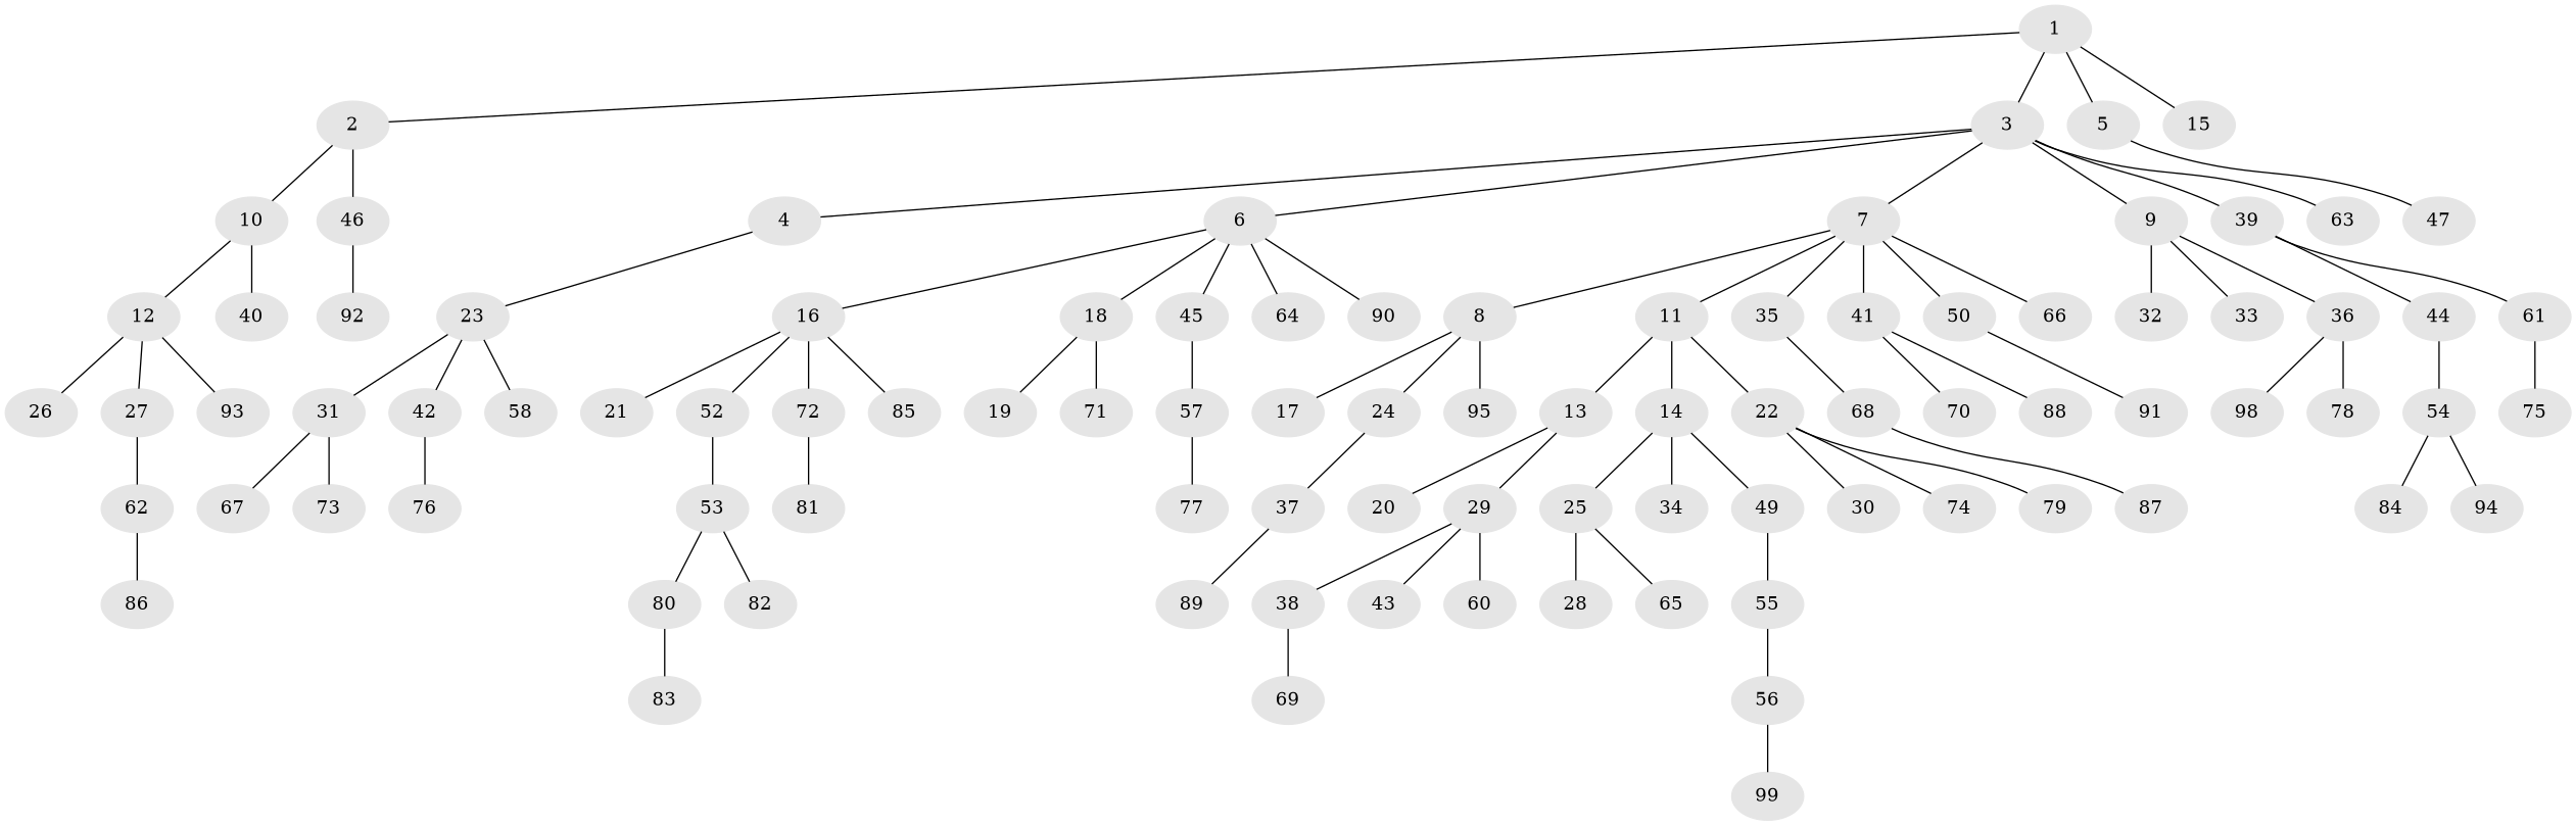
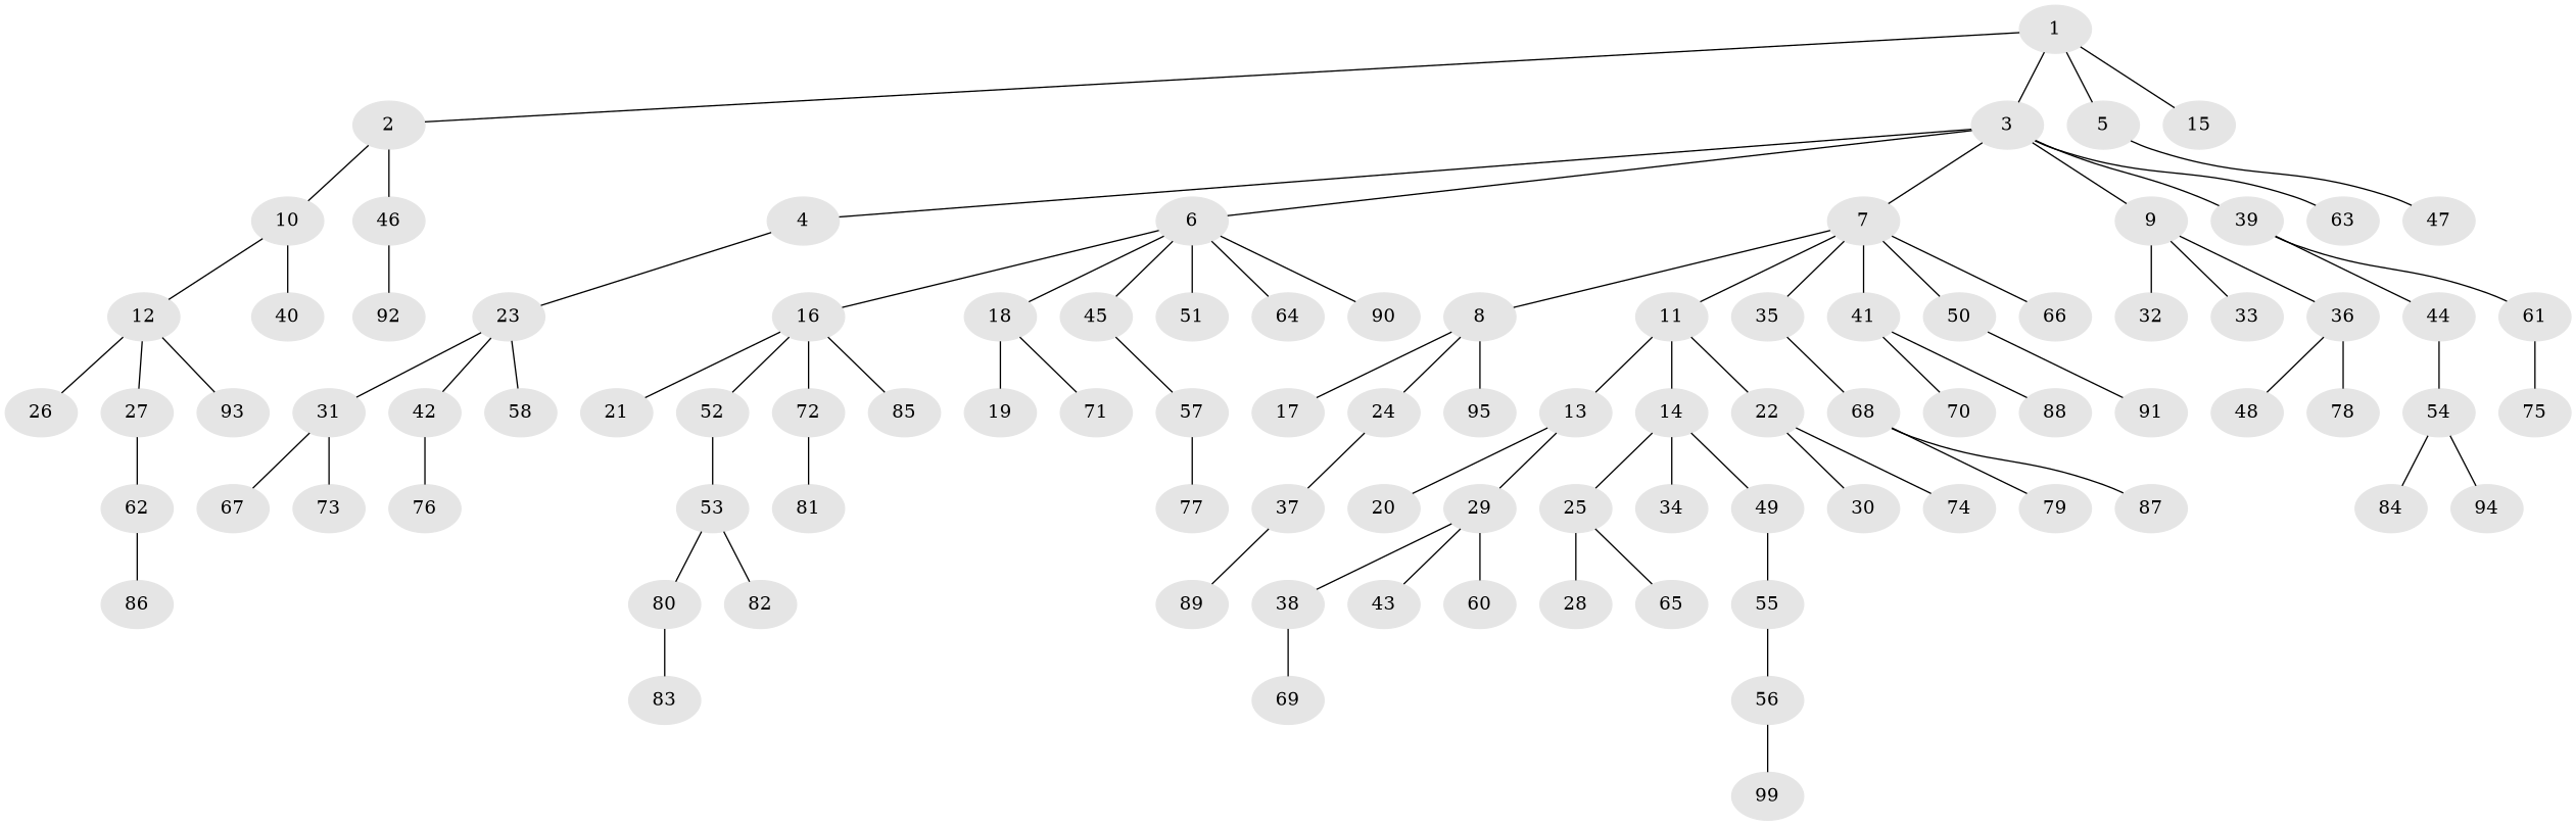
  graph {
    node [color=gray90 style=filled]
    1
    2
    3
    5
    15
    10
    46
    4
    6
    7
    9
    39
    63
    47
    12
    40
    92
    23
    16
    18
    45
+   51
    64
    90
    8
    11
    35
    41
    50
    66
    32
    33
    36
    44
    61
    31
    42
    58
    21
    52
    72
    85
    19
    71
    57
    17
    24
    95
    13
    14
    22
    68
    70
    88
    91
    37
-   48 [label=98]
+   48
    78
    26
    27
    93
    20
    29
    25
    34
    49
    30
    74
    79
    62
    38
    43
    60
    28
    65
    55
    53
    81
    67
    73
    76
    89
    86
    69
    87
    54
    75
    84
    94
    77
    56
    80
    82
    83
    n95 [label=99]
    1 -- 2
    1 -- 3
    1 -- 5
    1 -- 15
    2 -- 10
    2 -- 46
    3 -- 4
    3 -- 6
    3 -- 7
    3 -- 9
    3 -- 39
    3 -- 63
    5 -- 47
    10 -- 12
    10 -- 40
    46 -- 92
    4 -- 23
    6 -- 16
    6 -- 18
    6 -- 45
+   6 -- 51
    6 -- 64
    6 -- 90
    7 -- 8
    7 -- 11
    7 -- 35
    7 -- 41
    7 -- 50
    7 -- 66
    9 -- 32
    9 -- 33
    9 -- 36
    39 -- 44
    39 -- 61
    12 -- 26
    12 -- 27
    12 -- 93
    23 -- 31
    23 -- 42
    23 -- 58
    16 -- 21
    16 -- 52
    16 -- 72
    16 -- 85
    18 -- 19
    18 -- 71
    45 -- 57
    8 -- 17
    8 -- 24
    8 -- 95
    11 -- 13
    11 -- 14
    11 -- 22
    35 -- 68
    41 -- 70
    41 -- 88
    50 -- 91
    36 -- 48
    36 -- 78
    44 -- 54
    61 -- 75
    31 -- 67
    31 -- 73
    42 -- 76
    52 -- 53
    72 -- 81
    57 -- 77
    24 -- 37
    13 -- 20
    13 -- 29
    14 -- 25
    14 -- 34
    14 -- 49
    22 -- 30
    22 -- 74
-   22 -- 79
+   68 -- 79
    68 -- 87
    37 -- 89
    27 -- 62
    29 -- 38
    29 -- 43
    29 -- 60
    25 -- 28
    25 -- 65
    49 -- 55
    62 -- 86
    38 -- 69
    55 -- 56
    53 -- 80
    53 -- 82
    54 -- 84
    54 -- 94
    56 -- n95
    80 -- 83
  }
